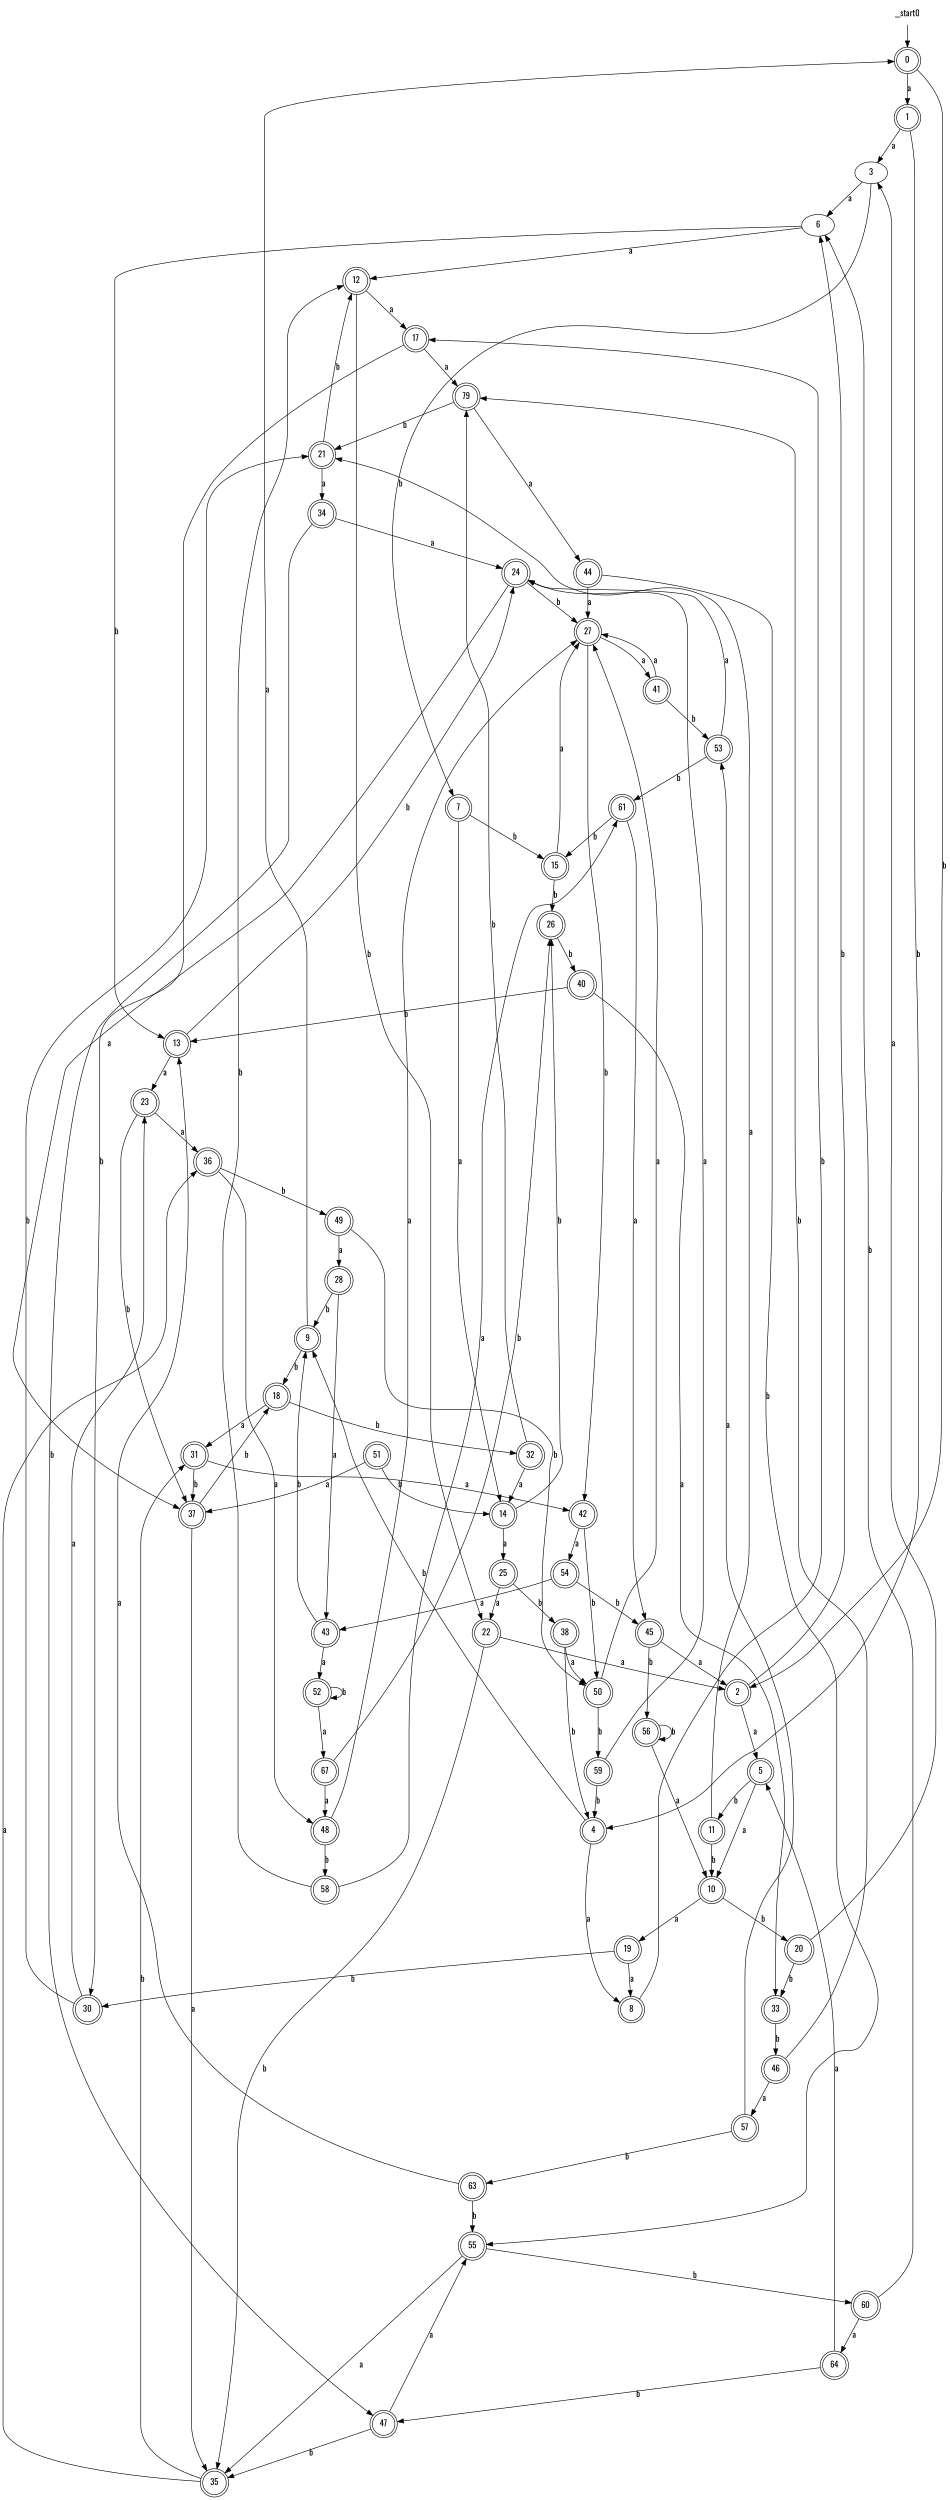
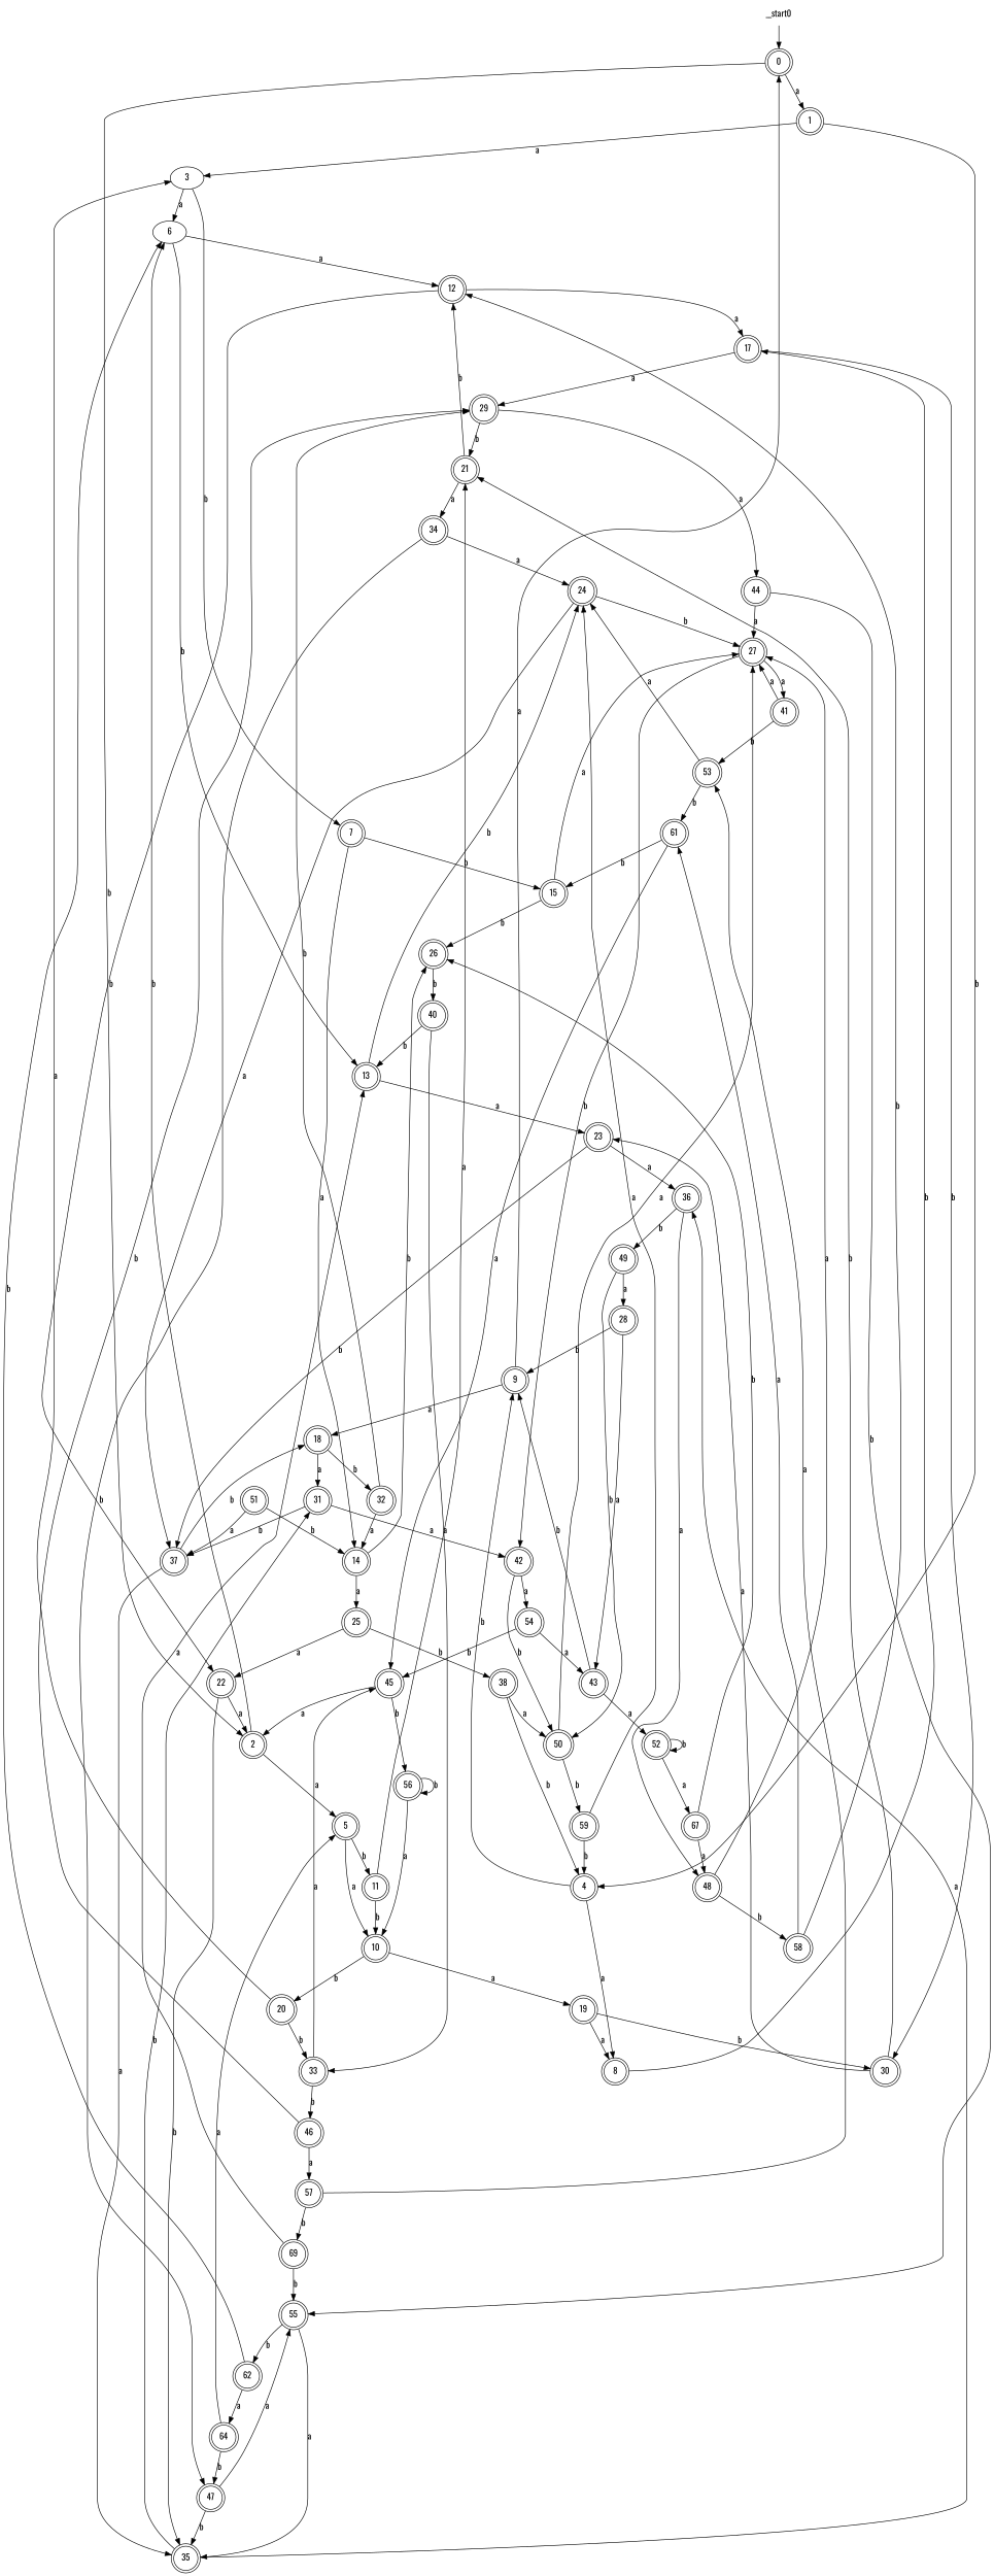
  digraph {
    fontname=Oswald
    node [fontname=Oswald shape=doublecircle]
    edge [fontname=Oswald]
    __start0 [shape=none]
    0
    1
    2
    3 [shape=""]
    4
    5
    6 [shape=""]
    7
    8
    9
    10
    11
    12
    13
    14
    15
    17
    18
    19
    20
    21
    22
    23
    24
    25
    26
    27
-   29 [label=79]
+   29
    30
    31
    32
    33
    34
    35
    36
    37
    38
    40
    41
    42
    28
    43
    44
    45
    46
    47
    48
    49
    50
    53
    54
    52
    55
    56
    57
    58
    59
    51
    n60 [label=67]
    61
-   62 [label=60]
-   63
+   62
+   63 [label=69]
    64
    __start0 -> 0
    0 -> 1 [label=a]
    0 -> 2 [label=b]
    1 -> 3 [label=a]
    1 -> 4 [label=b]
    2 -> 5 [label=a]
    2 -> 6 [label=b]
    3 -> 6 [label=a]
    3 -> 7 [label=b]
    4 -> 8 [label=a]
    4 -> 9 [label=b]
    5 -> 10 [label=a]
    5 -> 11 [label=b]
    6 -> 12 [label=a]
    6 -> 13 [label=b]
    7 -> 14 [label=a]
    7 -> 15 [label=b]
    8 -> 17 [label=b]
    9 -> 0 [label=a]
-   9 -> 18 [label=b]
+   9 -> 18 [label=a]
    10 -> 19 [label=a]
    10 -> 20 [label=b]
    11 -> 10 [label=b]
    11 -> 21 [label=a]
    12 -> 17 [label=a]
    12 -> 22 [label=b]
    13 -> 23 [label=a]
    13 -> 24 [label=b]
    14 -> 25 [label=a]
    14 -> 26 [label=b]
    15 -> 26 [label=b]
    15 -> 27 [label=a]
    17 -> 29 [label=a]
    17 -> 30 [label=b]
    18 -> 31 [label=a]
    18 -> 32 [label=b]
    19 -> 8 [label=a]
    19 -> 30 [label=b]
    20 -> 3 [label=a]
    20 -> 33 [label=b]
    21 -> 12 [label=b]
    21 -> 34 [label=a]
    22 -> 2 [label=a]
    22 -> 35 [label=b]
    23 -> 36 [label=a]
    23 -> 37 [label=b]
    24 -> 27 [label=b]
    24 -> 37 [label=a]
    25 -> 22 [label=a]
    25 -> 38 [label=b]
    26 -> 40 [label=b]
    27 -> 41 [label=a]
    27 -> 42 [label=b]
    29 -> 21 [label=b]
    29 -> 44 [label=a]
    30 -> 21 [label=b]
    30 -> 23 [label=a]
    31 -> 37 [label=b]
    31 -> 42 [label=a]
    32 -> 14 [label=a]
    32 -> 29 [label=b]
+   33 -> 45 [label=a]
    33 -> 46 [label=b]
    34 -> 24 [label=a]
    34 -> 47 [label=b]
    35 -> 31 [label=b]
    35 -> 36 [label=a]
    36 -> 48 [label=a]
    36 -> 49 [label=b]
    37 -> 18 [label=b]
    37 -> 35 [label=a]
    38 -> 4 [label=b]
    38 -> 50 [label=a]
    40 -> 13 [label=b]
    40 -> 33 [label=a]
    41 -> 27 [label=a]
    41 -> 53 [label=b]
    42 -> 50 [label=b]
    42 -> 54 [label=a]
    28 -> 9 [label=b]
    28 -> 43 [label=a]
    43 -> 9 [label=b]
    43 -> 52 [label=a]
    44 -> 27 [label=a]
    44 -> 55 [label=b]
    45 -> 2 [label=a]
    45 -> 56 [label=b]
    46 -> 29 [label=b]
    46 -> 57 [label=a]
    47 -> 35 [label=b]
    47 -> 55 [label=a]
    48 -> 27 [label=a]
    48 -> 58 [label=b]
    49 -> 28 [label=a]
    49 -> 50 [label=b]
    50 -> 27 [label=a]
    50 -> 59 [label=b]
    53 -> 24 [label=a]
    53 -> 61 [label=b]
    54 -> 43 [label=a]
    54 -> 45 [label=b]
    52 -> 52 [label=b]
    52 -> n60 [label=a]
    55 -> 35 [label=a]
    55 -> 62 [label=b]
    56 -> 10 [label=a]
    56 -> 56 [label=b]
    57 -> 53 [label=a]
    57 -> 63 [label=b]
    58 -> 12 [label=b]
    58 -> 61 [label=a]
    59 -> 4 [label=b]
    59 -> 24 [label=a]
    51 -> 14 [label=b]
    51 -> 37 [label=a]
    n60 -> 26 [label=b]
    n60 -> 48 [label=a]
    61 -> 15 [label=b]
    61 -> 45 [label=a]
    62 -> 6 [label=b]
    62 -> 64 [label=a]
    63 -> 13 [label=a]
    63 -> 55 [label=b]
    64 -> 5 [label=a]
    64 -> 47 [label=b]
  }
